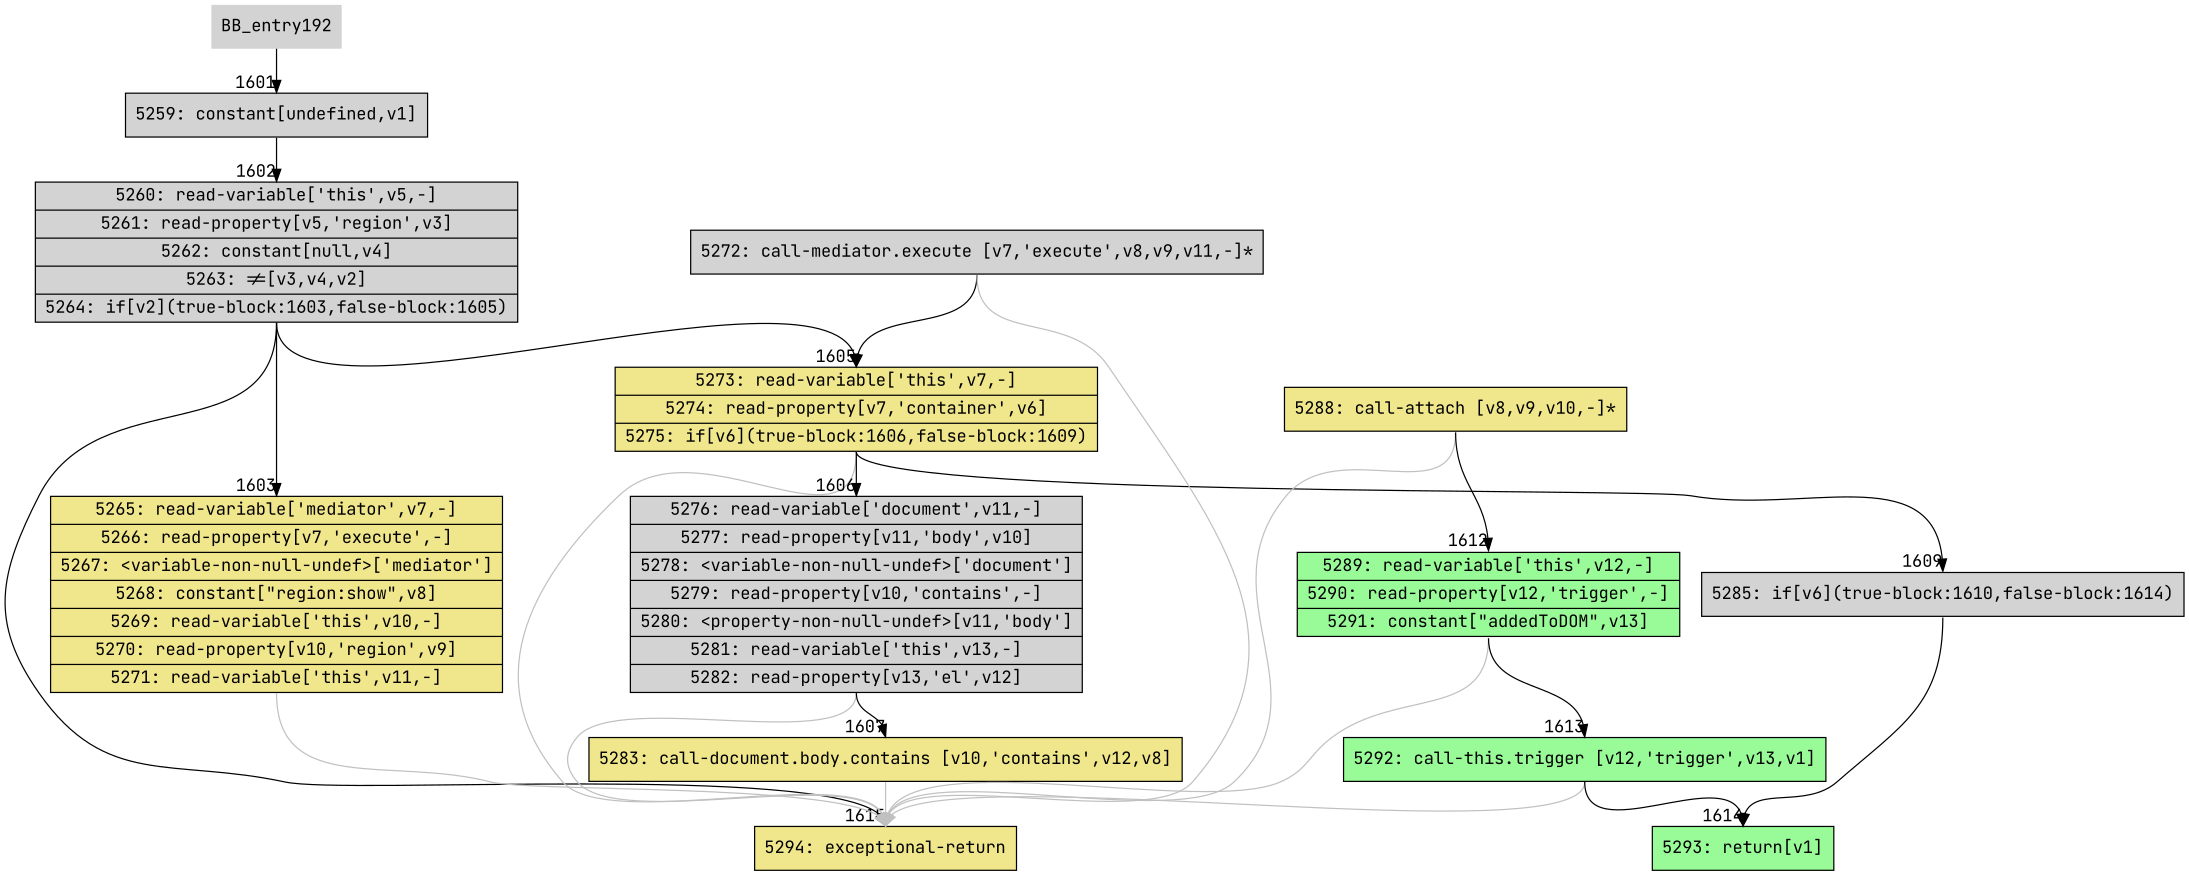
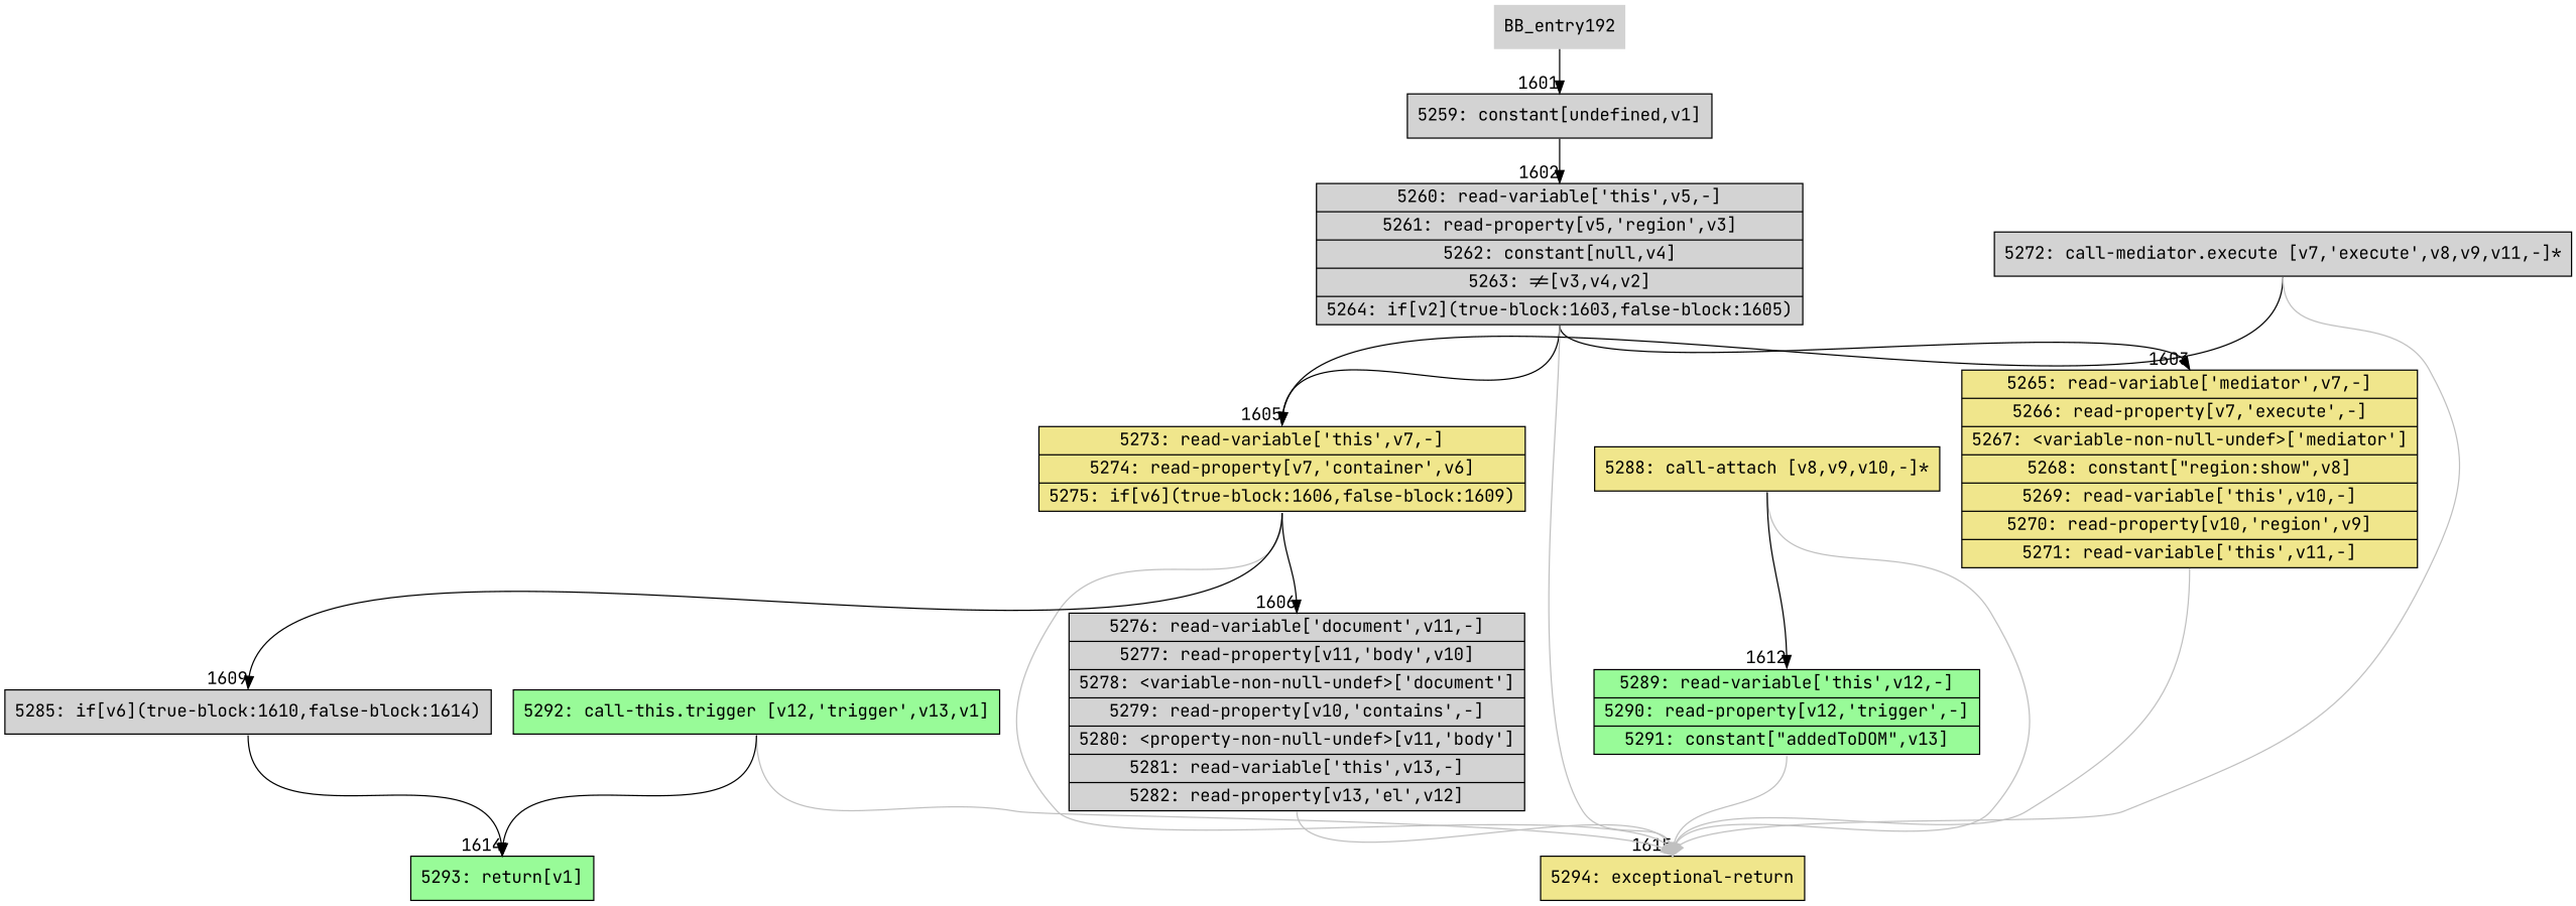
  digraph {
    fontname="JetBrains Mono"
    rankdir=TD
    node [fillcolor=lightgrey fontname="JetBrains Mono" shape=record style=filled]
    edge [fontname="JetBrains Mono" headport=n tailport=s]
    n1 [label=BB_entry192 shape=none]
    n2 [label="{5259: constant[undefined,v1]}"]
    n3 [label="{5260: read-variable['this',v5,-]|5261: read-property[v5,'region',v3]|5262: constant[null,v4]|5263: !=[v3,v4,v2]|5264: if[v2](true-block:1603,false-block:1605)}"]
    n4 [fillcolor=khaki label="{5265: read-variable['mediator',v7,-]|5266: read-property[v7,'execute',-]|5267: \<variable-non-null-undef\>['mediator']|5268: constant[\"region:show\",v8]|5269: read-variable['this',v10,-]|5270: read-property[v10,'region',v9]|5271: read-variable['this',v11,-]}"]
    n5 [fillcolor=khaki label="{5273: read-variable['this',v7,-]|5274: read-property[v7,'container',v6]|5275: if[v6](true-block:1606,false-block:1609)}"]
    n6 [fillcolor=khaki label="{5294: exceptional-return}"]
    n7 [label="{5285: if[v6](true-block:1610,false-block:1614)}"]
    n8 [label="{5276: read-variable['document',v11,-]|5277: read-property[v11,'body',v10]|5278: \<variable-non-null-undef\>['document']|5279: read-property[v10,'contains',-]|5280: \<property-non-null-undef\>[v11,'body']|5281: read-variable['this',v13,-]|5282: read-property[v13,'el',v12]}"]
    n9 [label="{5272: call-mediator.execute [v7,'execute',v8,v9,v11,-]*}"]
    n10 [fillcolor=palegreen label="{5293: return[v1]}"]
-   n11 [fillcolor=khaki label="{5283: call-document.body.contains [v10,'contains',v12,v8]}"]
    n12 [fillcolor=khaki label="{5288: call-attach [v8,v9,v10,-]*}"]
    n13 [fillcolor=palegreen label="{5289: read-variable['this',v12,-]|5290: read-property[v12,'trigger',-]|5291: constant[\"addedToDOM\",v13]}"]
    n14 [fillcolor=palegreen label="{5292: call-this.trigger [v12,'trigger',v13,v1]}"]
    n1 -> n2 [headlabel="    1601"]
    n2 -> n3 [headlabel="      1602"]
    n3 -> n4 [headlabel="      1603"]
    n3 -> n5 [headlabel="      1605"]
-   n3 -> n6 [color=black headlabel="      1615"]
+   n3 -> n6 [color=gray headlabel="      1615"]
    n4 -> n6 [color=gray]
    n5 -> n6 [color=gray]
    n5 -> n7 [headlabel="      1609"]
    n5 -> n8 [headlabel="      1606"]
    n7 -> n10 [headlabel="      1614"]
    n8 -> n6 [color=gray]
-   n8 -> n11 [headlabel="      1607"]
    n9 -> n5
    n9 -> n6 [color=gray]
-   n11 -> n6 [color=gray]
    n12 -> n6 [color=gray]
    n12 -> n13 [headlabel="      1612"]
    n13 -> n6 [color=gray]
-   n13 -> n14 [headlabel="      1613"]
    n14 -> n6 [color=gray]
    n14 -> n10
  }
